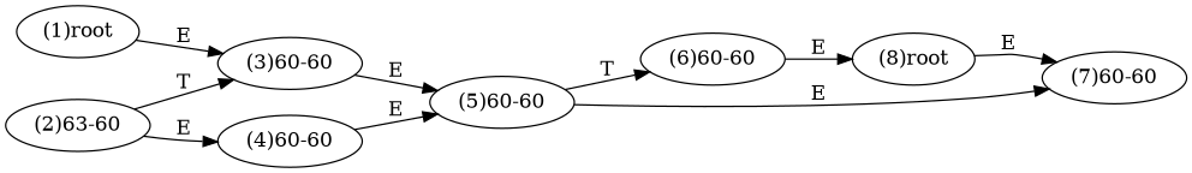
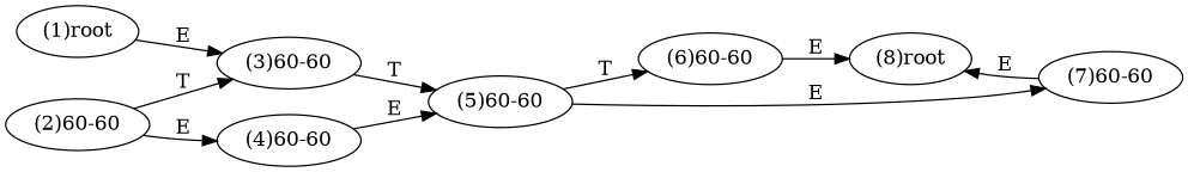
  digraph {
    rankdir=LR
    n1 [label="(1)root"]
    n2 [label="(3)60-60"]
-   n3 [label="(2)63-60"]
+   n3 [label="(2)60-60"]
    n4 [label="(4)60-60"]
    n5 [label="(5)60-60"]
    n6 [label="(6)60-60"]
    n7 [label="(7)60-60"]
    n8 [label="(8)root"]
    n1 -> n2 [label=E]
-   n2 -> n5 [label=E]
+   n2 -> n5 [label=T]
    n3 -> n2 [label=T]
    n3 -> n4 [label=E]
    n4 -> n5 [label=E]
    n5 -> n6 [label=T]
    n5 -> n7 [label=E]
    n6 -> n8 [label=E]
-   n8 -> n7 [label=E]
+   n7 -> n8 [label=E]
  }
